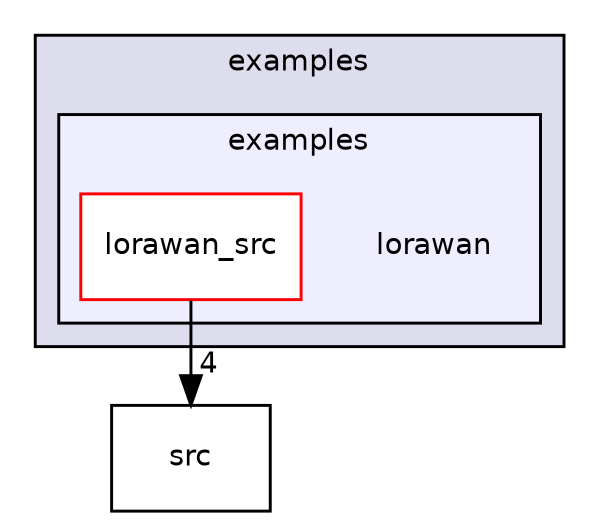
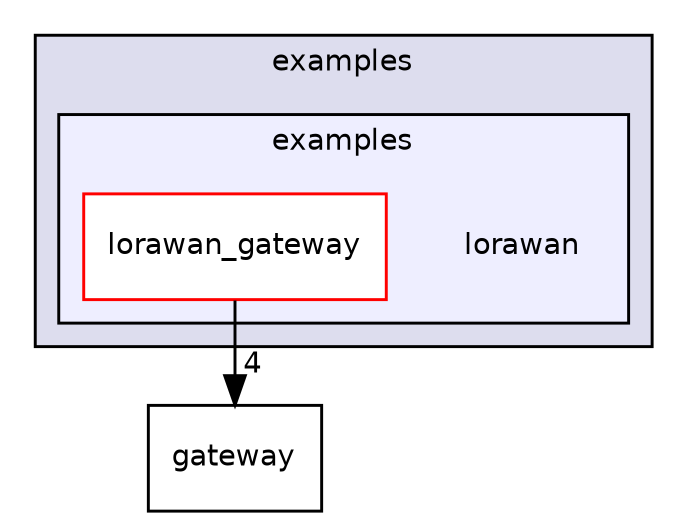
  digraph {
    compound=true
    node [fontname=Helvetica fontsize=10 shape=box]
    n1 [label=lorawan shape=plaintext]
-   n2 [color=red fillcolor=white label=lorawan_src style=filled]
-   n3 [label=src]
+   n2 [color=red fillcolor=white label=lorawan_gateway style=filled]
+   n3 [label=gateway]
    subgraph cluster_1 {
      bgcolor="#ddddee"
      fontname=Helvetica
      fontsize=10
      label=examples
      pencolor=black
      subgraph cluster_2 {
        bgcolor="#eeeeff"
        fontname=Helvetica
        fontsize=10
        pencolor=black
        n1
        n2
      }
    }
    n2 -> n3 [headlabel=4 labeldistance=1.5 labelfontname=Helvetica labelfontsize=10]
  }
